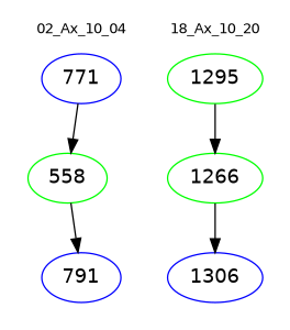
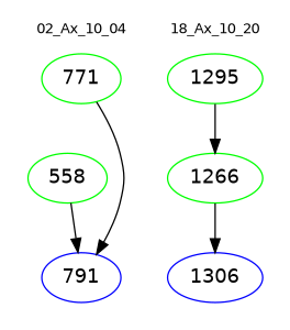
  digraph {
    fontname="DejaVu Sans"
    node [color=green fontname="DejaVu Sans"]
    edge [color=black fontname="DejaVu Sans"]
-   n1 [color=blue label=771]
+   n1 [label=771]
    n2 [label=558]
    n3 [color=blue label=791]
    n4 [label=1295]
    n5 [label=1266]
    n6 [color=blue label=1306]
    subgraph cluster_1 {
      color=white
      fontsize=10
      label="02_Ax_10_04"
      n1
      n2
      n3
    }
    subgraph cluster_2 {
      color=white
      fontsize=10
      label="18_Ax_10_20"
      n4
      n5
      n6
    }
-   n1 -> n2
+   n1 -> n3
    n2 -> n3
    n4 -> n5
    n5 -> n6
  }
